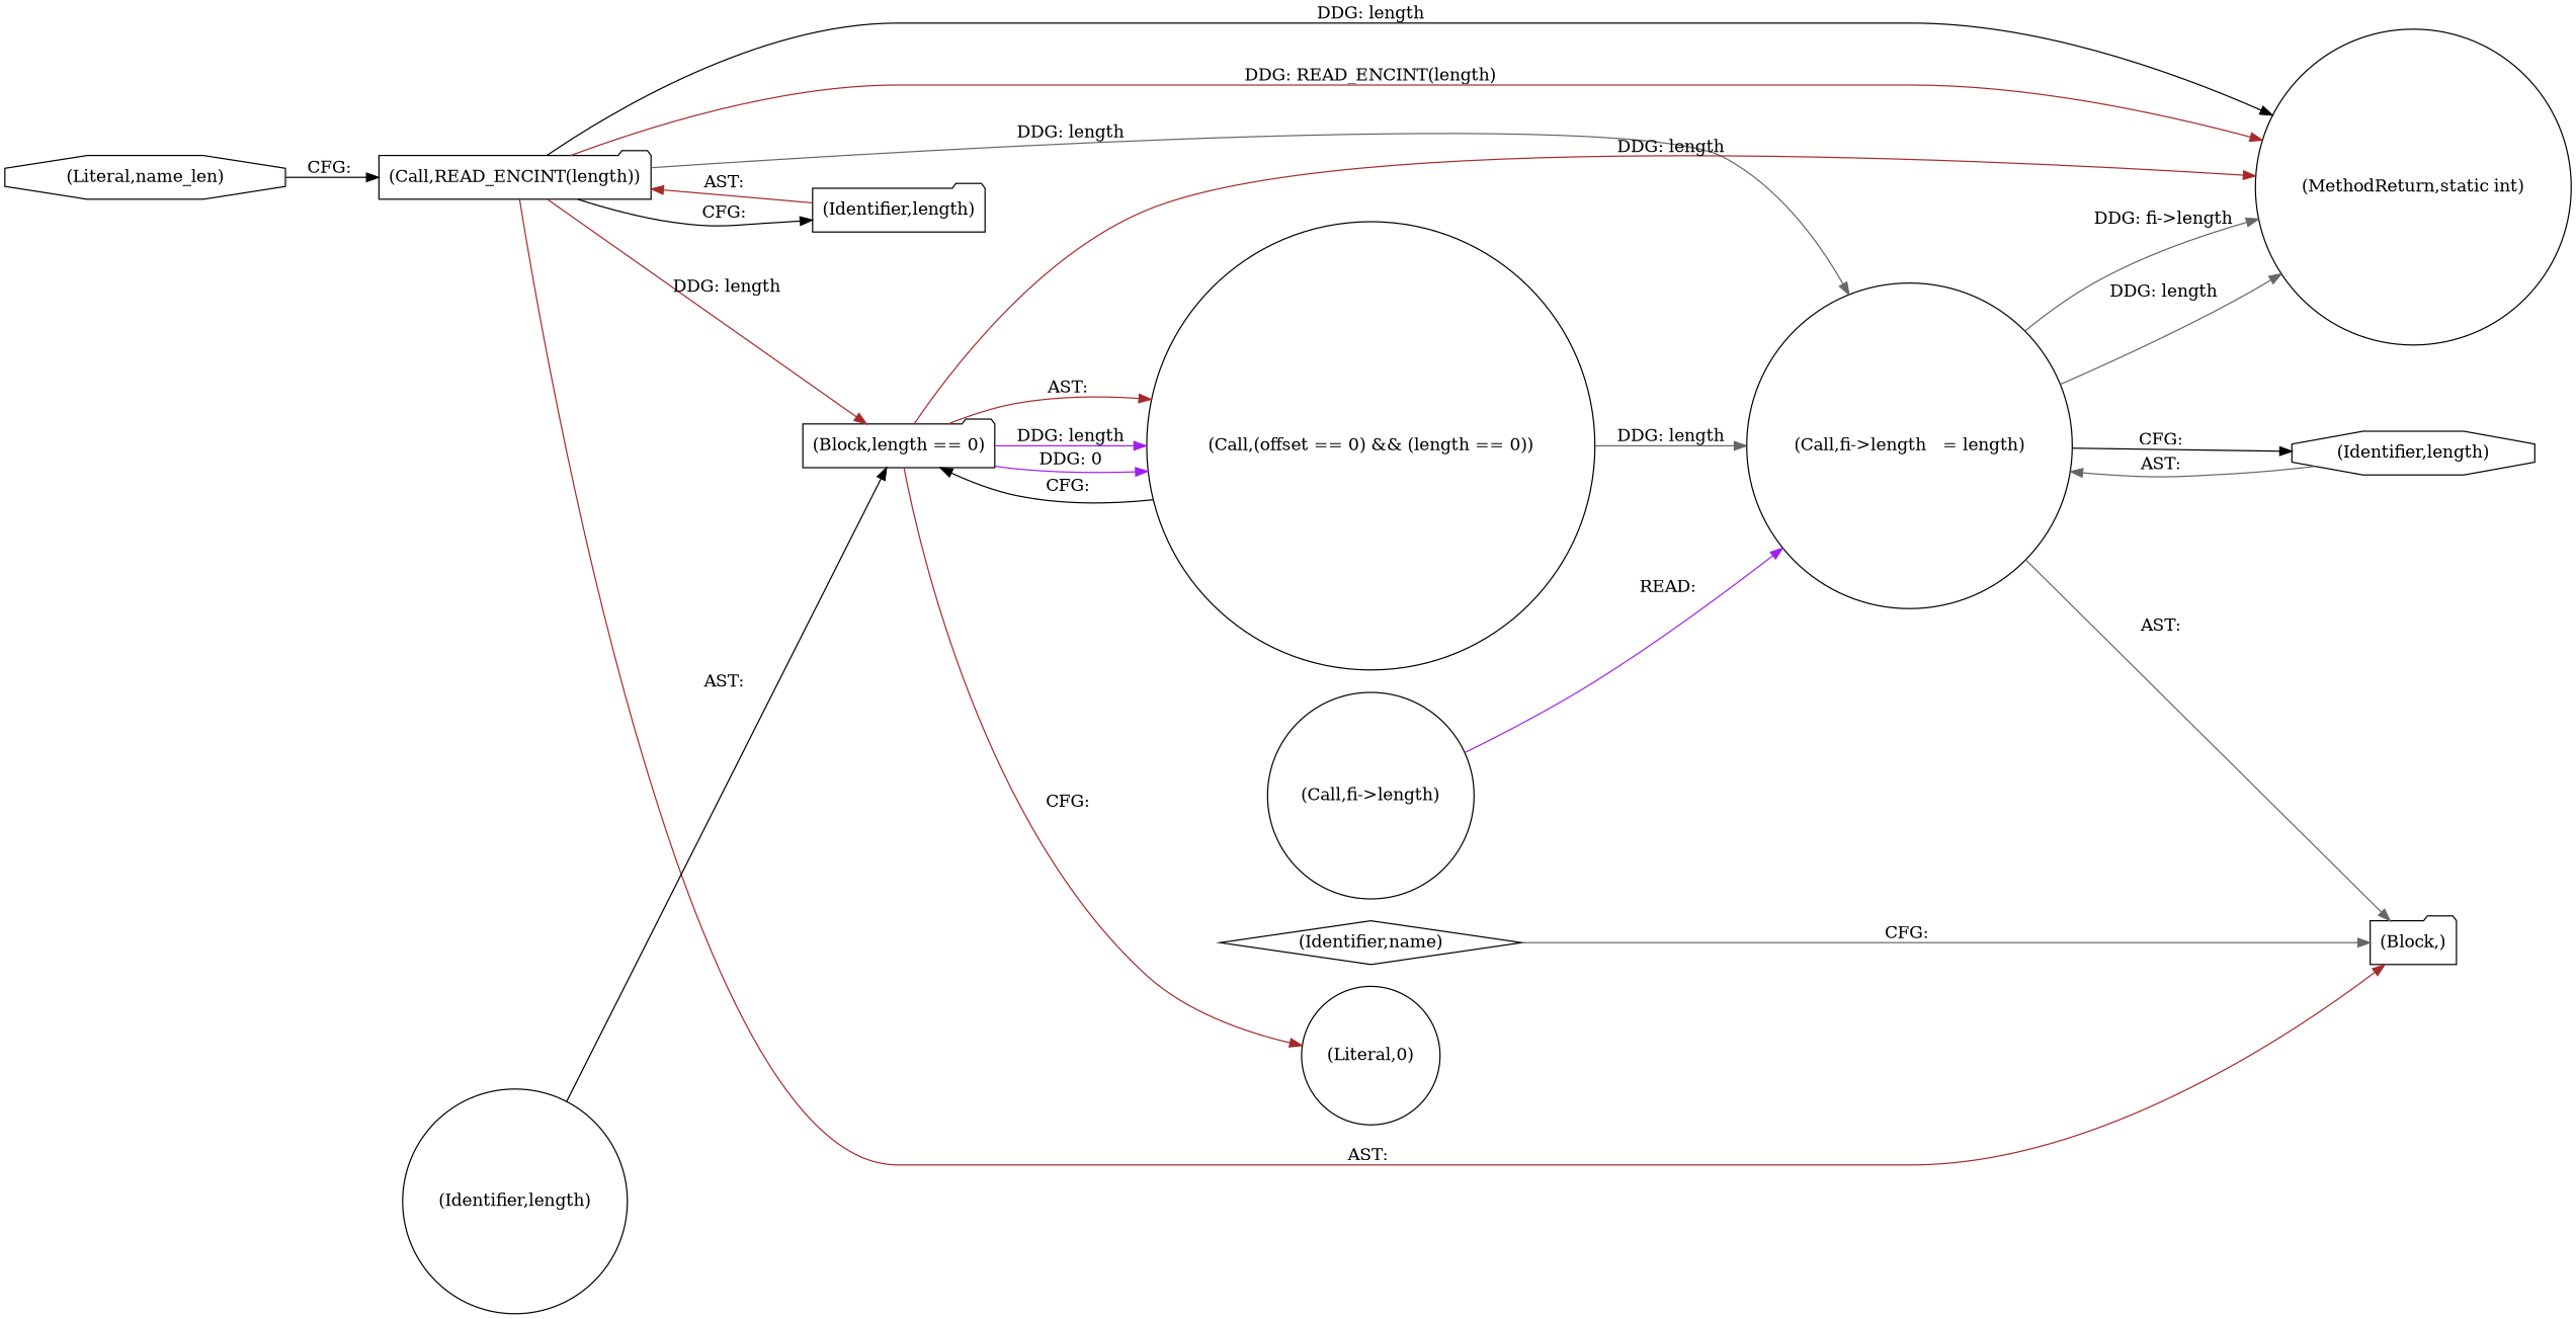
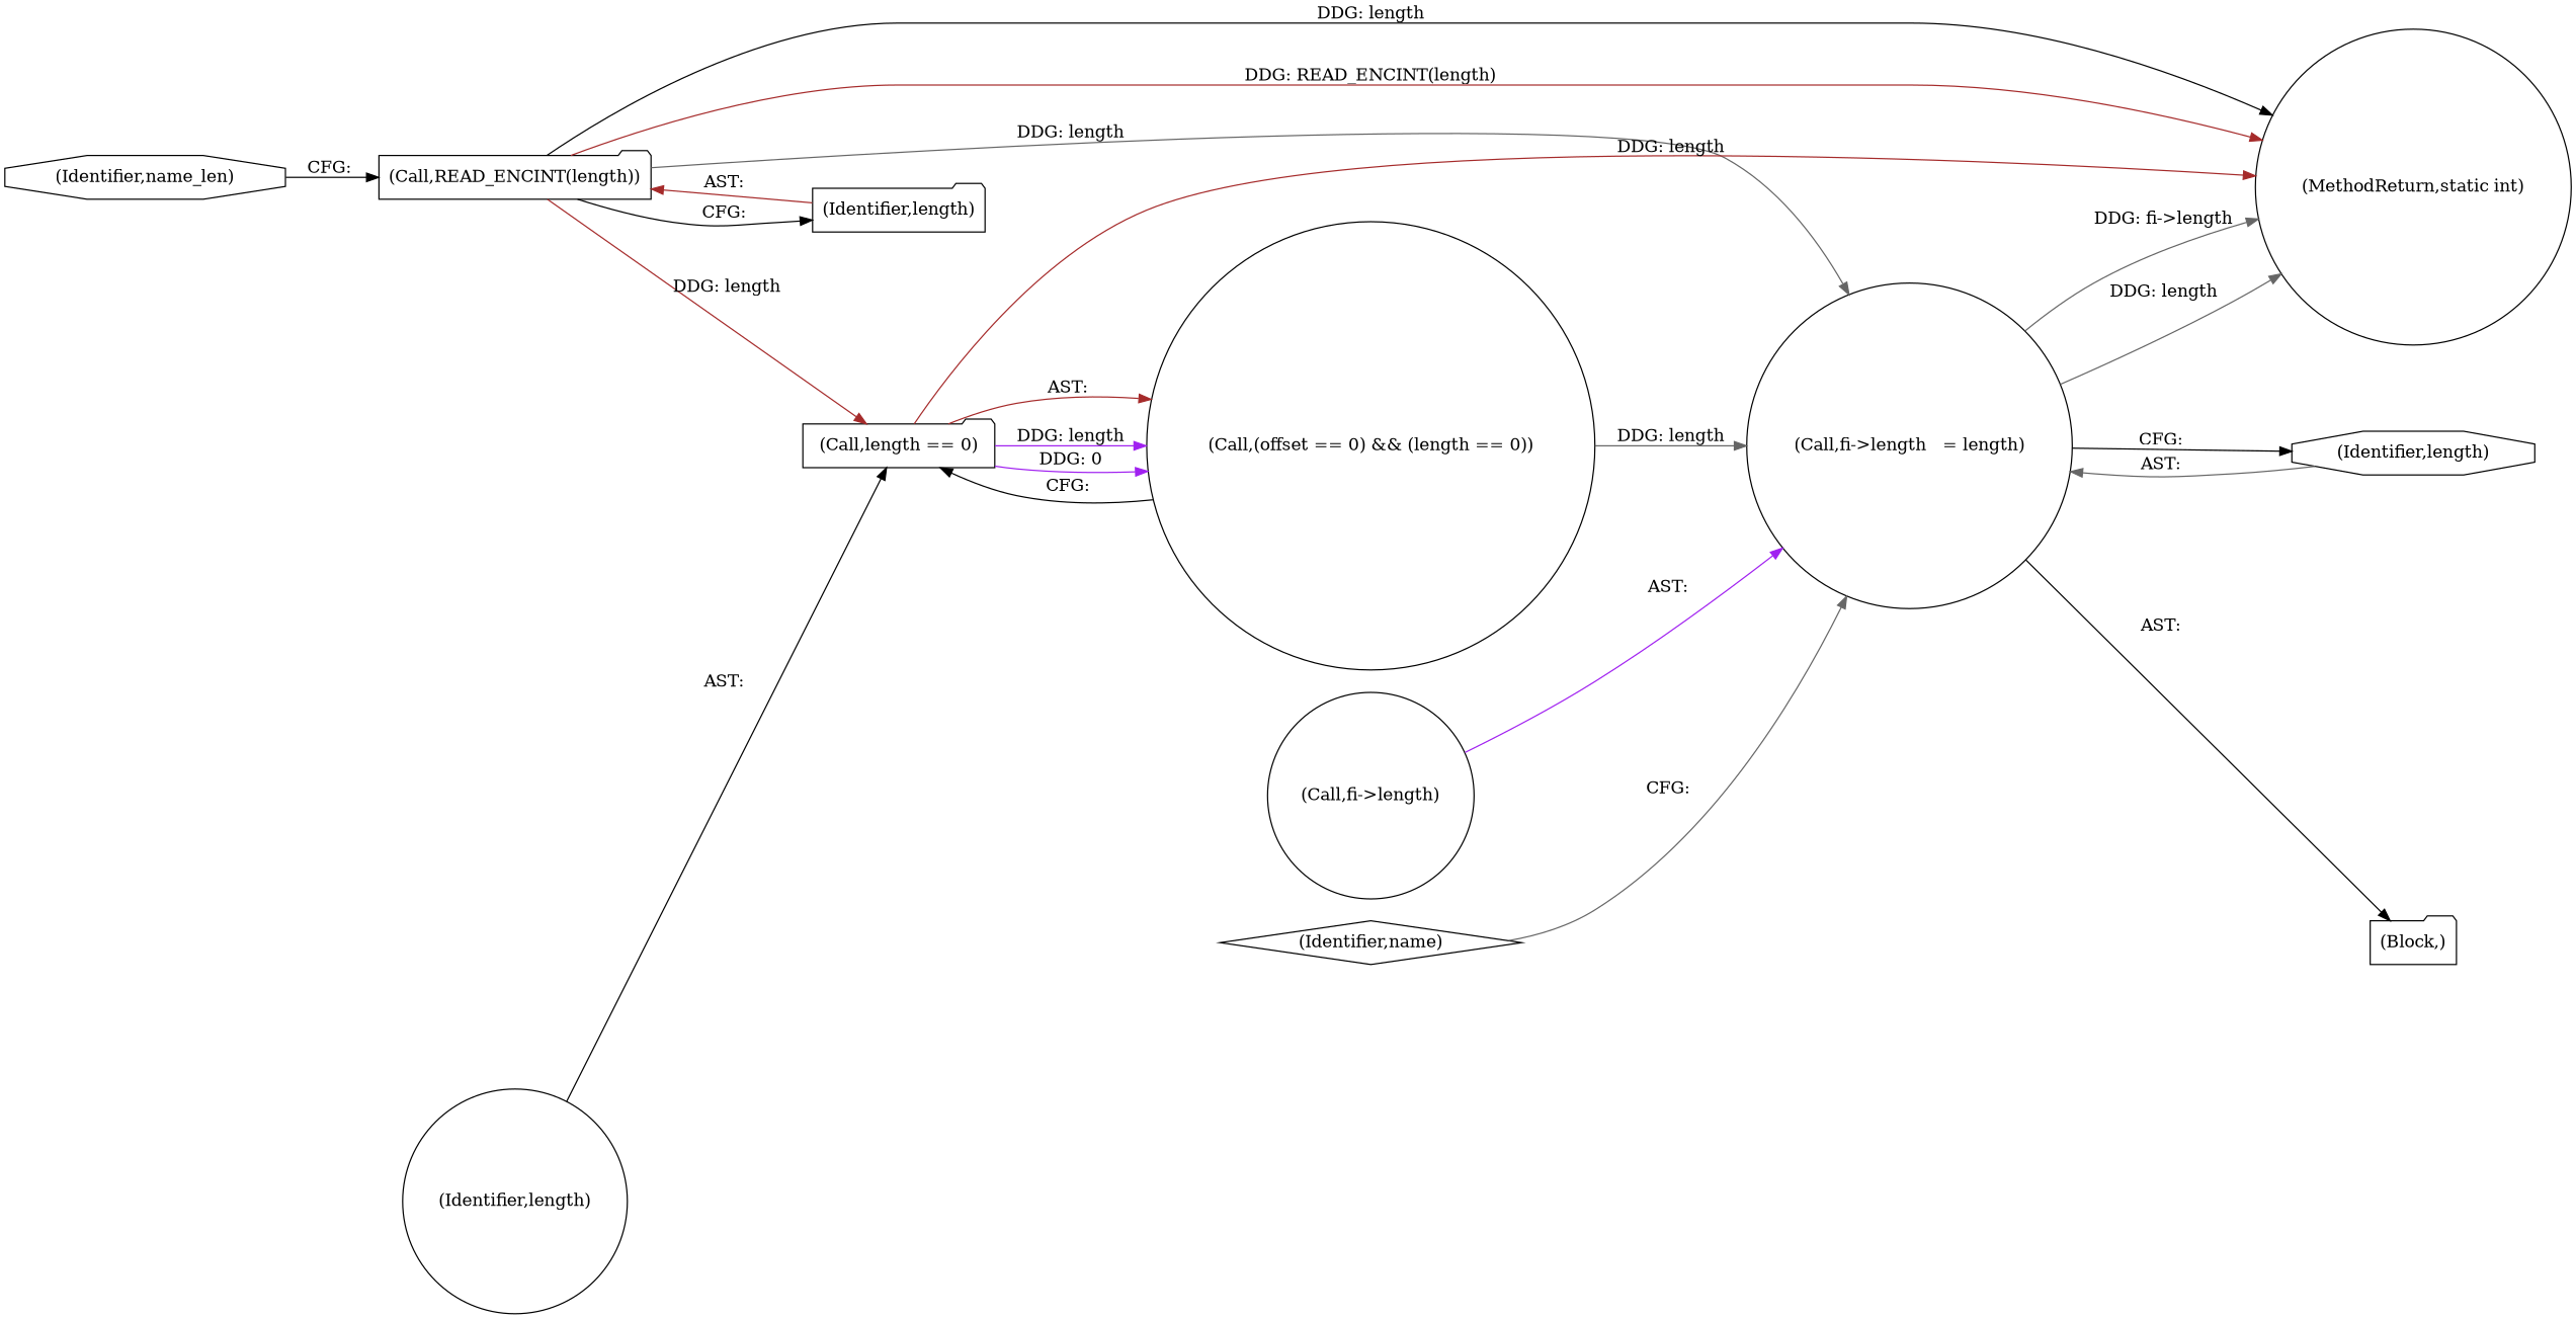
  digraph {
    rankdir=LR
    node [shape=circle]
    edge [color=gray40]
    n1 [label="(Call,fi->length   = length)"]
    n2 [label="(MethodReturn,static int)"]
    n3 [label="(Identifier,length)" shape=octagon]
    n4 [label="(Block,)" shape=folder]
    n5 [label="(Call,READ_ENCINT(length))" shape=folder]
-   n6 [label="(Block,length == 0)" shape=folder]
+   n6 [label="(Call,length == 0)" shape=folder]
    n7 [label="(Identifier,length)" shape=folder]
    n8 [label="(Call,(offset == 0) && (length == 0))"]
-   n9 [label="(Literal,0)"]
-   n10 [label="(Literal,name_len)" shape=octagon]
+   n10 [label="(Identifier,name_len)" shape=octagon]
    n11 [label="(Identifier,name)" shape=diamond]
    n12 [label="(Call,fi->length)"]
    n13 [label="(Identifier,length)"]
    n1 -> n2 [label="DDG: length"]
    n1 -> n2 [label="DDG: fi->length"]
    n1 -> n3 [color=black label="CFG: "]
-   n1 -> n4 [label="AST: "]
+   n1 -> n4 [color=black label="AST: "]
    n3 -> n1 [label="AST: "]
    n5 -> n1 [label="DDG: length"]
    n5 -> n2 [color=brown label="DDG: READ_ENCINT(length)"]
    n5 -> n2 [color=black label="DDG: length"]
-   n5 -> n4 [color=brown label="AST: "]
    n5 -> n6 [color=brown label="DDG: length"]
    n5 -> n7 [color=black label="CFG: "]
    n6 -> n2 [color=brown label="DDG: length"]
    n6 -> n8 [color=brown label="AST: "]
    n6 -> n8 [color=purple label="DDG: length"]
    n6 -> n8 [color=purple label="DDG: 0"]
-   n6 -> n9 [color=brown label="CFG: "]
    n7 -> n5 [color=brown label="AST: "]
    n8 -> n1 [label="DDG: length"]
    n8 -> n6 [color=black label="CFG: "]
    n10 -> n5 [color=black label="CFG: "]
-   n11 -> n4 [label="CFG: "]
-   n12 -> n1 [color=purple label="READ: "]
+   n11 -> n1 [label="CFG: "]
+   n12 -> n1 [color=purple label="AST: "]
    n13 -> n6 [color=black label="AST: "]
  }
